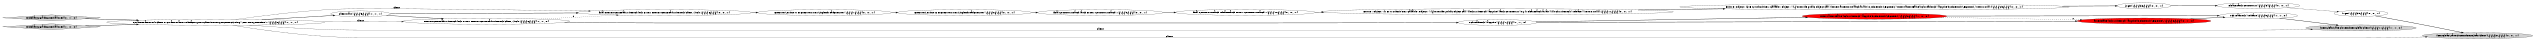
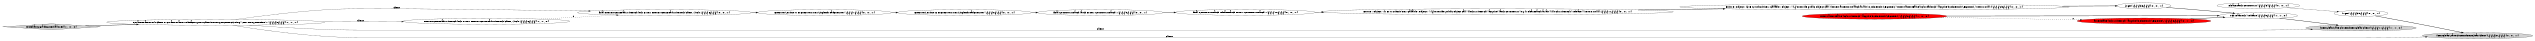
  digraph {
    rankdir=LR
    node [fillcolor=white shape=ellipse style=filled]
    edge [style=bold]
    n1 [label="ExecutorService t2 = Executors.newSingleThreadExecutor()@@@8@@@['0', '0', '1']"]
    n2 [label="final CountDownLatch latch = new CountDownLatch(1)@@@9@@@['0', '0', '1']"]
    n3 [label="final CountDownLatch releaseLatch = new CountDownLatch(1)@@@10@@@['0', '0', '1']"]
-   n4 [label="client.start()@@@5@@@['1', '1', '1']"]
    n5 [label="final InterProcessReadWriteLock lock = new InterProcessReadWriteLock(client,\"/lock\")@@@6@@@['0', '0', '1']"]
    n6 [label="InterProcessReadWriteLock lock = new InterProcessReadWriteLock(client,\"/lock\")@@@6@@@['1', '1', '0']"]
    n7 [label="ExecutorService t1 = Executors.newSingleThreadExecutor()@@@7@@@['0', '0', '1']"]
-   n8 [label="lock.readLock().acquire()@@@7@@@['1', '1', '0']"]
    n9 [label="Future<Object> f1 = t1.submit(new Callable<Object>(){@Override public Object call(){lock.writeLock().acquire()latch.countDown()try {releaseLatch.await()}{lock.writeLock().release()}return null}})@@@11@@@['0', '0', '1']"]
    n10 [label="Future<Object> f2 = t2.submit(new Callable<Object>(){@Override public Object call(){Assert.assertTrue(latch.await(10,TimeUnit.SECONDS))Assert.assertFalse(lock.readLock().acquire(5,TimeUnit.SECONDS))return null}})@@@25@@@['0', '0', '1']"]
    n11 [fillcolor=lightgray label="{TestCleanState.closeAndTestClean(client)}@@@11@@@['1', '1', '0']"]
    n12 [label="f2.get()@@@33@@@['0', '0', '1']"]
    n13 [label="releaseLatch.countDown()@@@34@@@['0', '0', '1']"]
    n14 [label="f1.get()@@@35@@@['0', '0', '1']"]
    n15 [label="CuratorFramework client = CuratorFrameworkFactory.newClient(server.getConnectString(),new RetryOneTime(1))@@@3@@@['1', '1', '1']"]
    n16 [fillcolor=lightgray label="{TestCleanState.closeAndTestClean(client)}@@@37@@@['0', '0', '1']"]
-   n17 [fillcolor=lightgray label="testThatUpgradingIsDisallowed['0', '1', '0']" shape=diamond]
    n18 [label="lock.readLock().release()@@@9@@@['1', '1', '0']"]
    n19 [fillcolor=lightgray label="testThatUpgradingIsDisallowed['1', '0', '0']" shape=diamond]
    n20 [fillcolor=red label="assertFalse(lock.writeLock().acquire(5,TimeUnit.SECONDS))@@@8@@@['0', '1', '0']"]
    n21 [fillcolor=red label="Assert.assertFalse(lock.writeLock().acquire(5,TimeUnit.SECONDS))@@@8@@@['1', '0', '0']"]
    n1 -> n2
    n2 -> n3
    n3 -> n9
-   n4 -> n5
-   n4 -> n6
    n5 -> n7
    n6 -> n5 [label=0 style=dashed]
-   n6 -> n8
    n7 -> n1
-   n8 -> n20
-   n8 -> n21
    n9 -> n10
    n10 -> n12
-   n12 -> n13
+   n12 -> n18
    n13 -> n14 [style=solid]
    n14 -> n16
-   n15 -> n4
    n15 -> n5 [label=client style=solid]
    n15 -> n6 [label=client style=solid]
    n15 -> n11 [label=client style=solid]
    n15 -> n16 [label=client style=solid]
-   n17 -> n15
    n18 -> n11
    n19 -> n15
    n20 -> n18
    n21 -> n18
    n21 -> n20 [label=0 style=dashed]
  }
